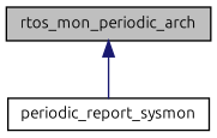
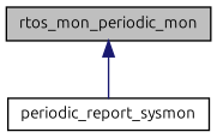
  digraph {
    rankdir=TB
    fontname=Ubuntu
    node [color=black fontname=Ubuntu fontsize=10 shape=record style=filled]
-   n1 [fillcolor=grey75 fontcolor=black height=0.2 label=rtos_mon_periodic_arch width=0.4]
+   n1 [fillcolor=grey75 fontcolor=black height=0.2 label=rtos_mon_periodic_mon width=0.4]
    n2 [fillcolor=white height=0.2 label=periodic_report_sysmon width=0.4]
    n1 -> n2 [color=midnightblue dir=back fontname=Ubuntu fontsize=10 labelfontname=FreeSans labelfontsize=10 style=solid]
  }
